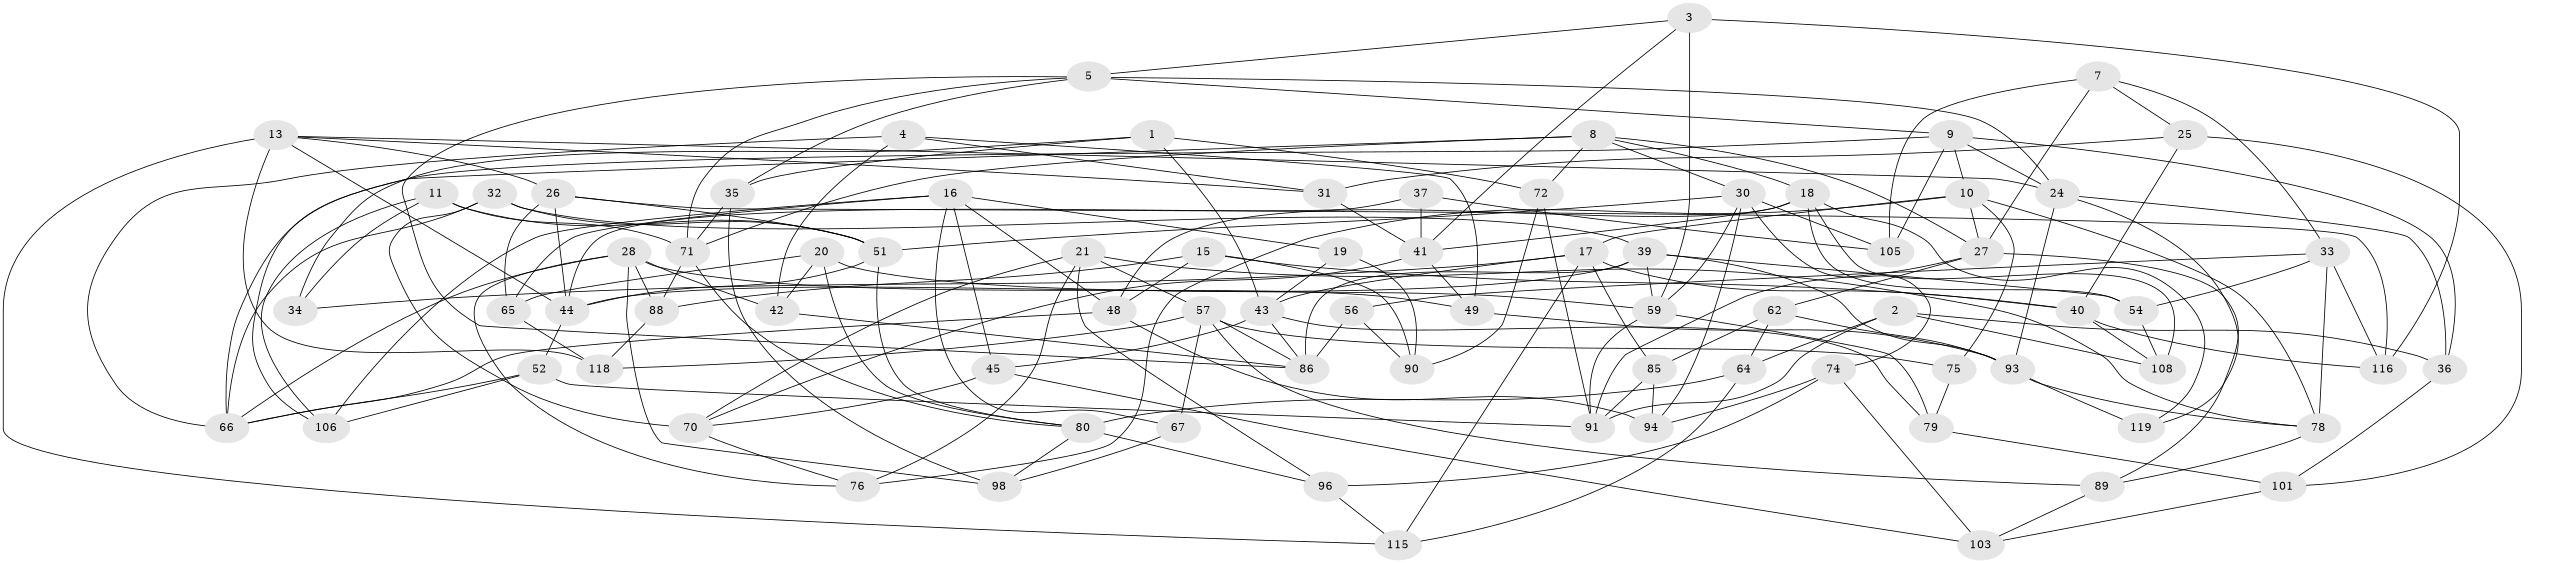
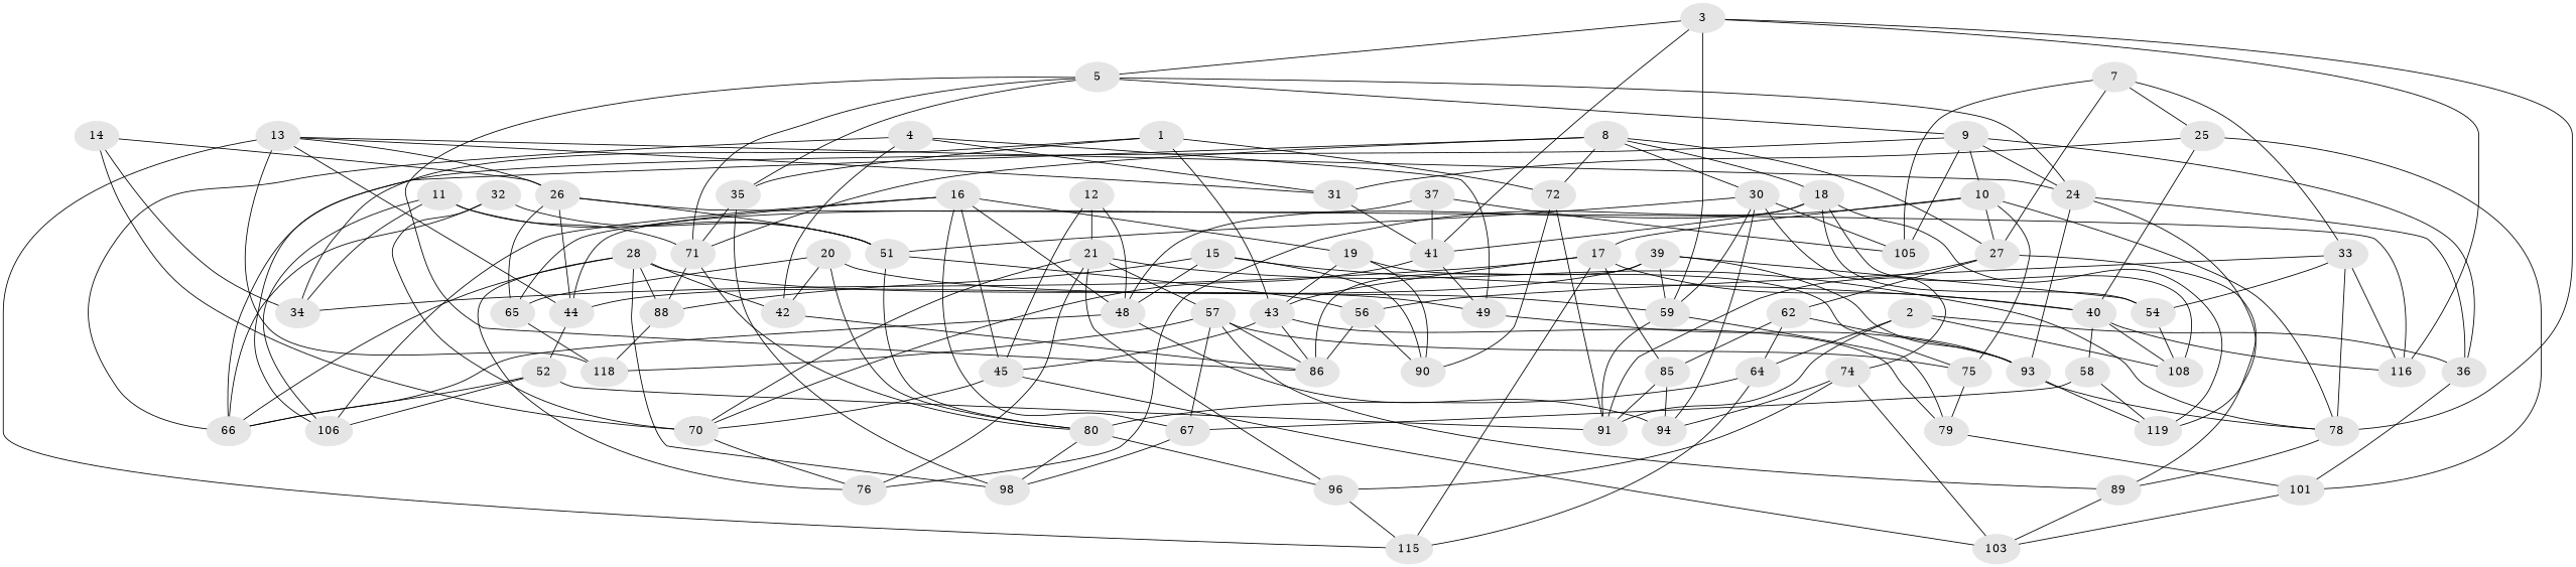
  graph {
    node [color=gray90 style=filled]
    1 [super="+38"]
    34 [super="+47"]
    35
    43 [super="+83"]
    72
    71 [super="+109"]
    98
    86 [super="+107"]
    45 [super="+114"]
    79
    91 [super="+120"]
    90
    2
    36
    64
    108
    101
    115
    80 [super="+111"]
    3 [super="+61"]
    5 [super="+102"]
    41 [super="+63"]
    59 [super="+68"]
    78 [super="+93"]
    116
    9 [super="+77"]
    24 [super="+112"]
    49
    70 [super="+82"]
    89
    4
    31
    42
    66 [super="+81"]
    n35 [label=93 super="+104"]
    105
    10 [super="+55"]
    119
    88
+   14
    26 [super="+95"]
    103
    7
    25
    27 [super="+69"]
    33 [super="+100"]
    40 [super="+87"]
    62
    54
    56
    8 [super="+22"]
    18 [super="+50"]
    30 [super="+97"]
    106
    48 [super="+53"]
    51 [super="+113"]
    74
    94
    17 [super="+23"]
    75
    76
    85
    11
    21 [super="+117"]
    57 [super="+84"]
    96
+   12
    13 [super="+92"]
    44 [super="+60"]
    118
    65
    52
+   58
    15
    16 [super="+110"]
    19
    67
    20
    28 [super="+29"]
    39 [super="+46"]
    32
    37
    1 -- 34
    1 -- 35
    1 -- 43
    1 -- 72
    35 -- 71
    35 -- 98
    43 -- 86
    43 -- 45
    43 -- 79
    72 -- 91
    72 -- 90
    71 -- 80
    71 -- 88
    45 -- 70
    45 -- 103
    79 -- 101
    2 -- 91
    2 -- 36
    2 -- 64
    2 -- 108
    36 -- 101
    64 -- 115
    64 -- 80
    101 -- 103
    80 -- 98
    80 -- 96
    3 -- 5
    3 -- 41
    3 -- 59
+   3 -- 78
    3 -- 116
    5 -- 35
    5 -- 71
    5 -- 86
    5 -- 9
    5 -- 24
    41 -- 49
    41 -- 70
    59 -- 79
    59 -- 91
    78 -- 89
    9 -- 36
    9 -- 24
    9 -- 66
    9 -- 105
    9 -- 10
    24 -- 36
    24 -- n35
    24 -- 119
    49 -- n35
    70 -- 76
    89 -- 103
    4 -- 49
    4 -- 31
    4 -- 42
    4 -- 66
    31 -- 41
    42 -- 86
    n35 -- 78
    n35 -- 119
    10 -- 78
    10 -- 27
    10 -- 17
    10 -- 75
    10 -- 76
    88 -- 118
+   14 -- 34
+   14 -- 70
+   14 -- 26
    26 -- 116
    26 -- 51
    26 -- 44
    26 -- 65
    7 -- 105
    7 -- 25
    7 -- 27
    7 -- 33
    25 -- 101
    25 -- 31
    25 -- 40
    27 -- 91
    27 -- 89
    27 -- 62
    33 -- 78
    33 -- 116
    33 -- 54
    33 -- 56
    40 -- 108
    40 -- 116
+   40 -- 58
    62 -- 64
    62 -- n35
    62 -- 85
    54 -- 108
    56 -- 86
    56 -- 90
    8 -- 72
    8 -- 71
    8 -- 27
    8 -- 18
    8 -- 30
    8 -- 106
    18 -- 108
    18 -- 41
    18 -- 119
    18 -- 54
    18 -- 48
    30 -- 59
    30 -- 105
    30 -- 51
    30 -- 74
    30 -- 94
    48 -- 66
    48 -- 94
    51 -- 80
-   51 -- 44
+   51 -- 56
    74 -- 103
    74 -- 94
    74 -- 96
    17 -- 34
    17 -- 43
    17 -- 115
    17 -- 40
    17 -- 85
    75 -- 79
    85 -- 91
    85 -- 94
    11 -- 34
    11 -- 71
    11 -- 106
    11 -- 51
    21 -- 78
    21 -- 70
    21 -- 76
    21 -- 57
    21 -- 96
    57 -- 86
    57 -- 89
    57 -- 75
    57 -- 118
    57 -- 67
    96 -- 115
+   12 -- 45
+   12 -- 48
+   12 -- 21
    13 -- 115
    13 -- 24
    13 -- 31
    13 -- 26
    13 -- 44
    13 -- 118
    44 -- 52
    65 -- 118
    52 -- 91
    52 -- 66
    52 -- 106
+   58 -- 119
+   58 -- 67
    15 -- 90
    15 -- 88
    15 -- 40
    15 -- 48
    16 -- 45
    16 -- 106
    16 -- 48
    16 -- 65
    16 -- 19
    16 -- 67
    19 -- 43
    19 -- 90
+   19 -- 75
    67 -- 98
    20 -- 80
    20 -- 59
    20 -- 42
    20 -- 65
    28 -- 98
    28 -- 49
    28 -- 42
    28 -- 66
    28 -- 88
    28 -- 76
    39 -- 86
    39 -- 59
    39 -- n35
    39 -- 54
    39 -- 44
    32 -- 70
    32 -- 66
    32 -- 51
-   32 -- 39
    37 -- 41
    37 -- 105
    37 -- 44
  }
